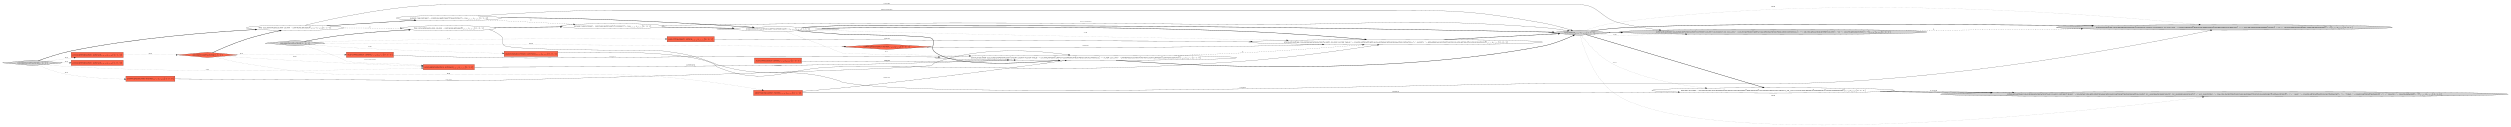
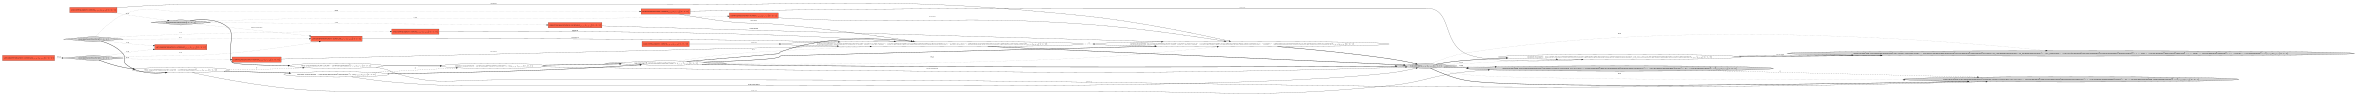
  digraph {
    fontname="Comic Neue"
    rankdir=LR
    node [fillcolor=tomato fontname="Comic Neue" shape=box style=filled]
    edge [fontname="Comic Neue" style=dotted]
    n1 [label="Map<String,Object> options@@@2@@@['1', '0', '0']"]
    n2 [fillcolor=white label="actionList.add(new SQLDatabasePersistAction(\"Modify column\",\"ALTER TABLE \" + column.getTable().getFullyQualifiedName(DBPEvaluationContext.DDL) + \" ALTER COLUMN \" + getNestedDeclaration(monitor,column.getTable(),command,options)))@@@6@@@['1', '1', '0']" shape=ellipse]
    n3 [fillcolor=white label="actionList.add(new SQLDatabasePersistAction(\"Modify column\",\"ALTER TABLE \" + column.getTable().getFullyQualifiedName(DBPEvaluationContext.DDL) + \" MODIFY \" + getNestedDeclaration(monitor,column.getTable(),command,options)))@@@6@@@['0', '0', '1']" shape=ellipse]
    n4 [fillcolor=lightgray label="hasComment@@@8@@@['1', '1', '1']" shape=diamond]
    n5 [label="ObjectChangeCommand command@@@2@@@['0', '0', '1']"]
    n6 [fillcolor=lightgray label="actionList.add(new SQLDatabasePersistAction(\"Comment column\",\"COMMENT ON COLUMN \" + column.getTable().getFullyQualifiedName(DBPEvaluationContext.DDL) + \".\" + DBUtils.getQuotedIdentifier(column) + \" IS '\" + column.getDescription() + \"'\"))@@@9@@@['1', '0', '0']" shape=ellipse]
    n7 [fillcolor=lightgray label="actionList.add(new SQLDatabasePersistAction(\"Comment column\",\"COMMENT ON COLUMN \" + column.getTable().getFullyQualifiedName(DBPEvaluationContext.DDL) + \".\" + DBUtils.getQuotedIdentifier(column) + \" IS '\" + column.getComment(new VoidProgressMonitor()) + \"'\"))@@@9@@@['0', '0', '1']" shape=ellipse]
    n8 [fillcolor=lightgray label="actionList.add(new SQLDatabasePersistAction(\"Add column comment\",\"EXEC \" + SQLServerUtils.getSystemTableName(column.getTable().getDatabase(),isUpdate? \"sp_updateextendedproperty\": \"sp_addextendedproperty\") + \" 'MS_Description', \" + SQLUtils.quoteString(command.getObject(),command.getObject().getDescription()) + \",\" + \" 'user', '\" + column.getTable().getSchema().getName() + \"',\" + \" 'table', '\" + column.getTable().getName() + \"',\" + \" 'column', '\" + column.getName() + \"'\"))@@@10@@@['0', '1', '0']" shape=ellipse]
    n9 [fillcolor=white label="boolean isUpdate = SQLServerUtils.isCommentSet(monitor,column.getTable().getDatabase(),SQLServerObjectClass.OBJECT_OR_COLUMN,column.getTable().getObjectId(),column.getObjectId())@@@9@@@['0', '1', '0']" shape=ellipse]
    n10 [label="DBRProgressMonitor monitor@@@2@@@['1', '0', '0']"]
    n11 [fillcolor=white label="final OracleTableColumn column = command.getObject()@@@3@@@['0', '0', '1']" shape=ellipse]
    n12 [fillcolor=white label="boolean hasComment = command.getProperty(\"comment\") != null@@@4@@@['0', '0', '1']" shape=ellipse]
    n13 [fillcolor=white label="!hasComment || command.getProperties().size() > 1@@@5@@@['1', '1', '1']" shape=diamond]
    n14 [label="List<DBEPersistAction> actionList@@@2@@@['1', '1', '1']"]
    n15 [label="Map<String,Object> options@@@2@@@['0', '0', '1']"]
    n16 [label="List<DBEPersistAction> actionList@@@2@@@['1', '0', '0']"]
-   n17 [label="DBRProgressMonitor monitor@@@2@@@['0', '0', '1']" shape=diamond]
+   n17 [label="DBRProgressMonitor monitor@@@2@@@['0', '0', '1']"]
    n18 [label="List<DBEPersistAction> actionList@@@2@@@['0', '1', '0']"]
    n19 [fillcolor=lightgray label="addObjectModifyActions['1', '0', '0']" shape=diamond]
    n20 [fillcolor=white label="final SQLServerTableColumn column = command.getObject()@@@3@@@['1', '1', '0']" shape=ellipse]
    n21 [fillcolor=white label="boolean hasComment = command.getProperty(\"description\") != null@@@4@@@['1', '1', '0']" shape=ellipse]
    n22 [label="DBRProgressMonitor monitor@@@2@@@['0', '1', '0']"]
    n23 [fillcolor=lightgray label="addObjectModifyActions['0', '0', '1']" shape=diamond]
    n24 [label="Map<String,Object> options@@@2@@@['0', '1', '0']"]
-   n25 [label="addObjectModifyActions['0', '1', '0']" shape=diamond]
+   n25 [fillcolor=lightgray label="addObjectModifyActions['0', '1', '0']" shape=diamond]
    n1 -> n2 [label=options style=solid]
    n2 -> n3 [label=0 style=dashed]
    n2 -> n4 [style=bold]
    n3 -> n4 [style=bold]
    n4 -> n6 [style=bold]
    n4 -> n6 [label=true]
    n4 -> n7 [label=true]
    n4 -> n7 [style=bold]
    n4 -> n8 [label=true]
    n4 -> n9 [label=true]
    n4 -> n9 [style=bold]
    n5 -> n3 [label=command style=solid]
    n6 -> n7 [label=0 style=dashed]
    n9 -> n8 [label=isUpdate style=solid]
    n9 -> n8 [style=bold]
    n10 -> n2 [label=monitor style=solid]
    n11 -> n7 [label=column style=solid]
    n11 -> n12 [style=bold]
    n12 -> n4 [label=hasComment style=solid]
    n12 -> n13 [style=bold]
    n13 -> n2 [label=true]
    n13 -> n2 [style=bold]
    n13 -> n3 [label=true]
    n13 -> n3 [style=bold]
    n13 -> n4 [style=bold]
    n14 -> n2 [label=command style=solid]
    n15 -> n3 [label=options style=solid]
    n17 -> n3 [label=monitor style=solid]
    n19 -> n10 [label=true]
    n19 -> n14 [label=true]
-   n19 -> n16 [label=true]
+   n16 -> n19 [label=true]
    n19 -> n18 [label=true]
    n19 -> n20 [style=bold]
    n20 -> n6 [label=column style=solid]
    n20 -> n11 [label=0 style=dashed]
    n20 -> n21 [style=bold]
    n21 -> n4 [label=hasComment style=solid]
    n21 -> n12 [label=0 style=dashed]
    n21 -> n13 [style=bold]
    n22 -> n2 [label=monitor style=solid]
    n22 -> n9 [label=monitor style=solid]
    n23 -> n5 [label=true]
    n23 -> n11 [style=bold]
    n23 -> n14 [label=hasComment]
-   n23 -> n15 [label=true]
+   n15 -> n23 [label=true]
    n23 -> n17 [label=true]
    n24 -> n2 [label=options style=solid]
    n25 -> n14 [label=true]
-   n18 -> n25 [label=true]
+   n25 -> n18 [label=true]
    n25 -> n20 [style=bold]
    n25 -> n22 [label=true]
    n25 -> n24 [label=true]
  }
